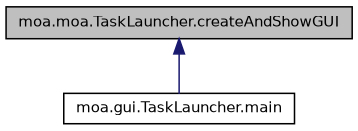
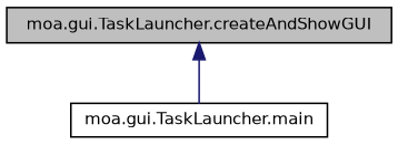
  digraph {
    rankdir=TB
    node [color=black fontname=Helvetica fontsize=10 shape=record style=filled]
-   n1 [fillcolor=grey75 fontcolor=black height=0.2 label="moa.moa.TaskLauncher.createAndShowGUI" width=0.4]
+   n1 [fillcolor=grey75 fontcolor=black height=0.2 label="moa.gui.TaskLauncher.createAndShowGUI" width=0.4]
    n2 [fillcolor=white height=0.2 label="moa.gui.TaskLauncher.main" width=0.4]
    n1 -> n2 [color=midnightblue dir=back fontname=Helvetica fontsize=10 labelfontname=Helvetica labelfontsize=10 style=solid]
  }
